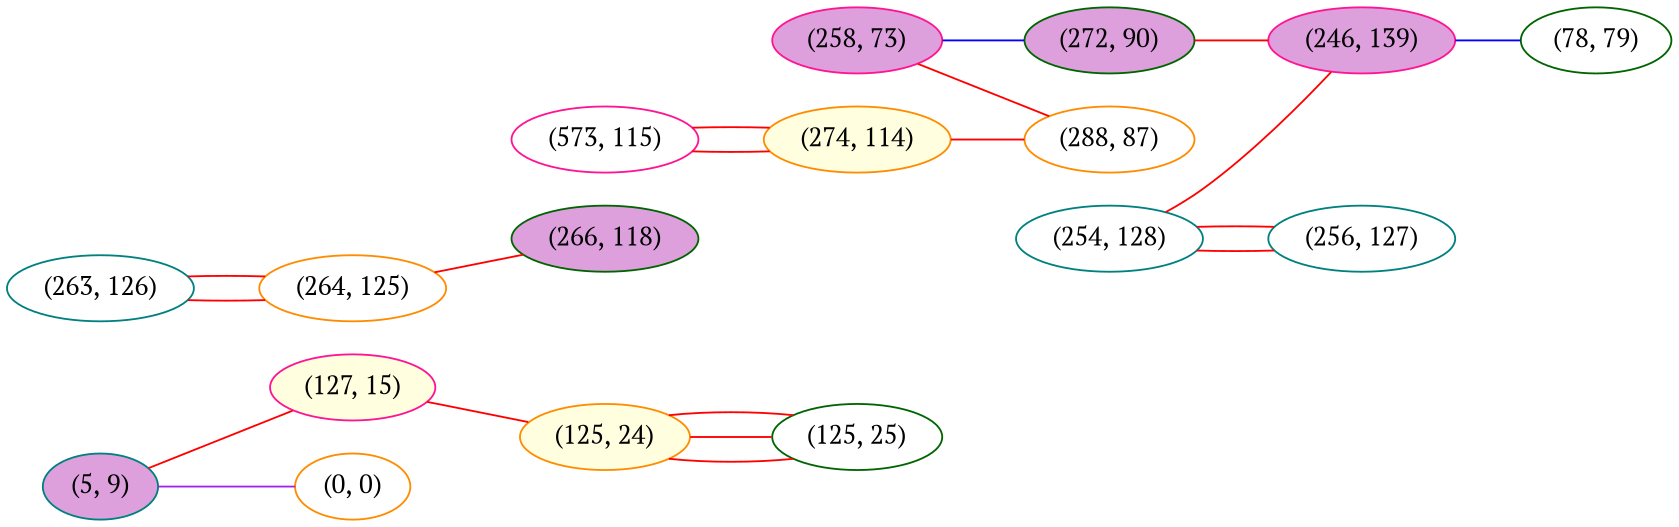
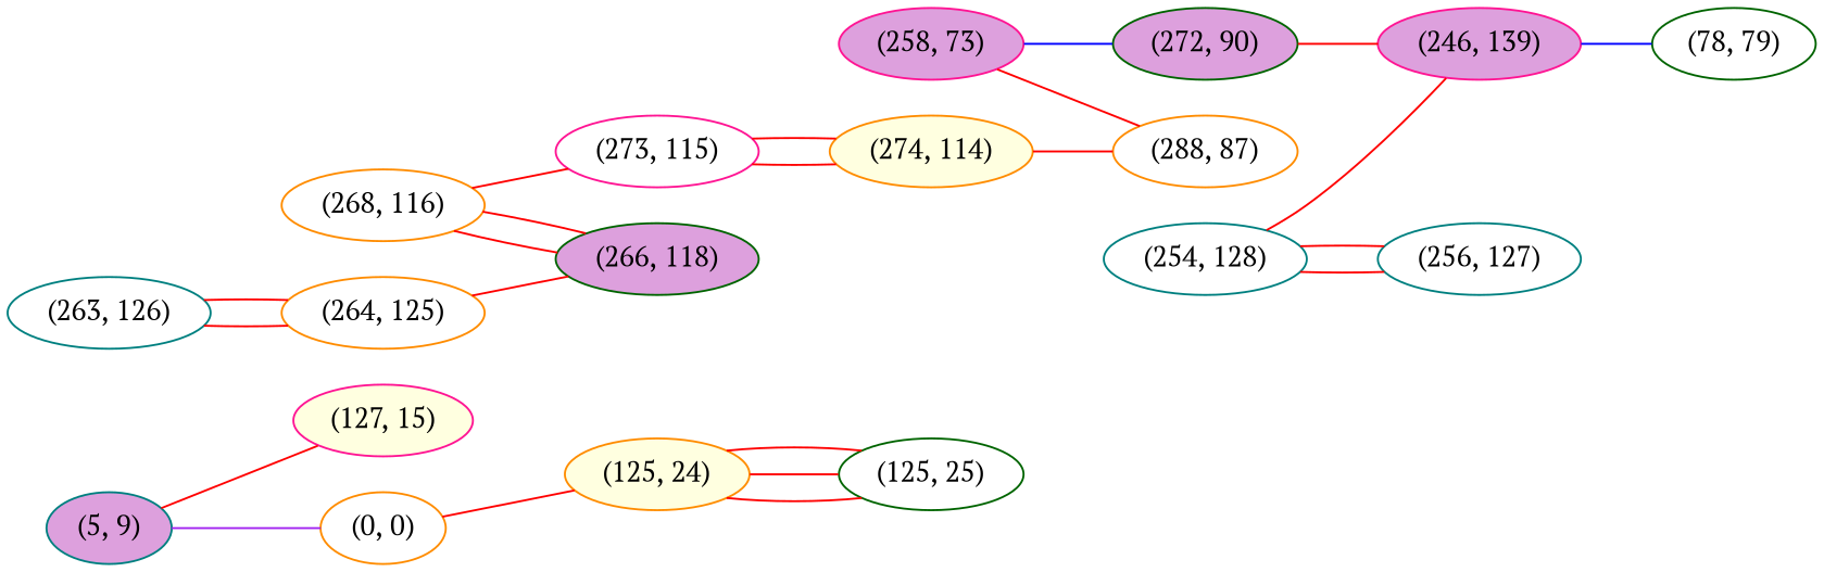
  graph {
    fontname="PT Serif"
    rankdir=LR
    node [color=darkorange fillcolor=white fontname="PT Serif" style=filled]
    edge [color=red fontname="PT Serif" weight=1]
    "(5, 9)" [color=teal fillcolor=plum]
    "(127, 15)" [color=deeppink fillcolor=lightyellow]
    "(0, 0)"
    "(258, 73)" [color=deeppink fillcolor=plum]
    "(272, 90)" [color=darkgreen fillcolor=plum]
    "(288, 87)"
    "(125, 24)" [fillcolor=lightyellow]
-   "(273, 115)" [color=deeppink label="(573, 115)"]
+   "(273, 115)" [color=deeppink]
+   "(268, 116)"
    "(266, 118)" [color=darkgreen fillcolor=plum]
    "(274, 114)" [fillcolor=lightyellow]
    "(254, 128)" [color=teal]
    "(256, 127)" [color=teal]
    "(246, 139)" [color=deeppink fillcolor=plum]
    "(78, 79)" [color=darkgreen]
    "(263, 126)" [color=teal]
    "(264, 125)"
    "(125, 25)" [color=darkgreen]
    "(5, 9)" -- "(127, 15)"
    "(5, 9)" -- "(0, 0)" [color=purple weight=4]
-   "(127, 15)" -- "(125, 24)"
+   "(0, 0)" -- "(125, 24)"
    "(258, 73)" -- "(272, 90)" [color=blue weight=3]
    "(258, 73)" -- "(288, 87)"
    "(272, 90)" -- "(246, 139)" [weight=3]
    "(125, 24)" -- "(125, 25)"
    "(125, 24)" -- "(125, 25)"
    "(125, 24)" -- "(125, 25)"
    "(273, 115)" -- "(274, 114)"
    "(273, 115)" -- "(274, 114)"
+   "(268, 116)" -- "(273, 115)"
+   "(268, 116)" -- "(266, 118)"
+   "(268, 116)" -- "(266, 118)"
    "(274, 114)" -- "(288, 87)"
    "(254, 128)" -- "(256, 127)"
    "(254, 128)" -- "(256, 127)"
    "(254, 128)" -- "(246, 139)"
    "(246, 139)" -- "(78, 79)" [color=blue weight=3]
    "(263, 126)" -- "(264, 125)"
    "(263, 126)" -- "(264, 125)"
    "(264, 125)" -- "(266, 118)"
  }
